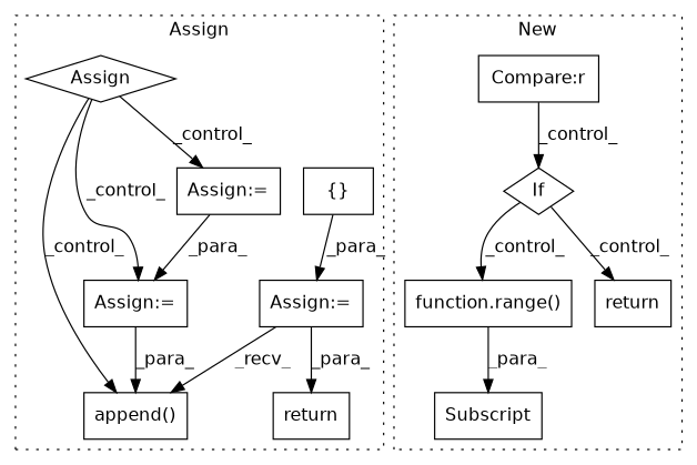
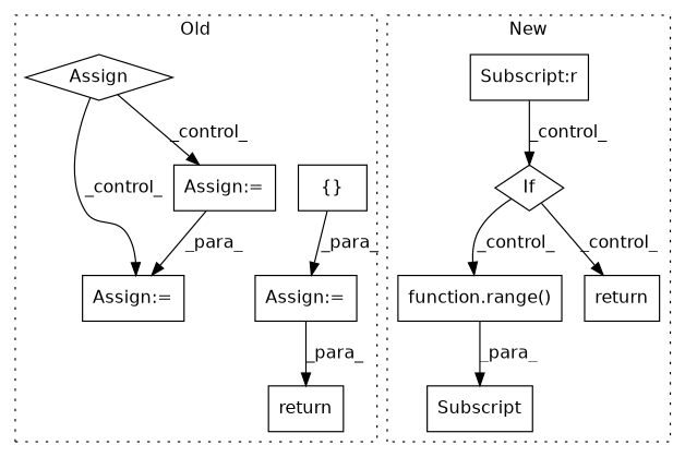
  digraph {
    fontname="DejaVu Sans"
    node [a=68 fontname="DejaVu Sans" l=3 shape=box]
    edge [fontname="DejaVu Sans"]
-   n1 [a=75 l="27,1" label="append()" s="3828,3860"]
    n2 [a=59 l="2,1" label="{}" s="3034,3034"]
    n3 [label="Assign:=" s=3031]
    n4 [a=107 l="4,10" label=Assign s="3041,3112" shape=diamond]
    n5 [label="Assign:=" s=3773]
    n6 [label="Assign:=" s=3336]
    n7 [a=93 l=7 label=return s=3964]
    n8 [a=63 l="13,0" label=Subscript s="4395,0"]
    n9 [a=75 l="6,1" label="function.range()" s="4425,4440"]
    n10 [a=96 label=If s=4266 shape=diamond]
-   n11 [a=40 l=29 label="Compare:r" s=4287]
+   n11 [a=40 l=29 label="Subscript:r" s=4287]
    n12 [a=93 l=7 label=return s=4326]
    subgraph cluster_1 {
-     label=Assign
+     label=Old
      style=dotted
-     n1
      n2
      n3
      n4
      n5
      n6
      n7
    }
    subgraph cluster_2 {
      label=New
      style=dotted
      n8
      n9
      n10
      n11
      n12
    }
    n2 -> n3 [label=_para_]
-   n3 -> n1 [label=_recv_]
    n3 -> n7 [label=_para_]
-   n4 -> n1 [label=_control_]
    n4 -> n5 [label=_control_]
    n4 -> n6 [label=_control_]
-   n5 -> n1 [label=_para_]
    n6 -> n5 [label=_para_]
    n9 -> n8 [label=_para_]
    n10 -> n9 [label=_control_]
    n10 -> n12 [label=_control_]
    n11 -> n10 [label=_control_]
  }
